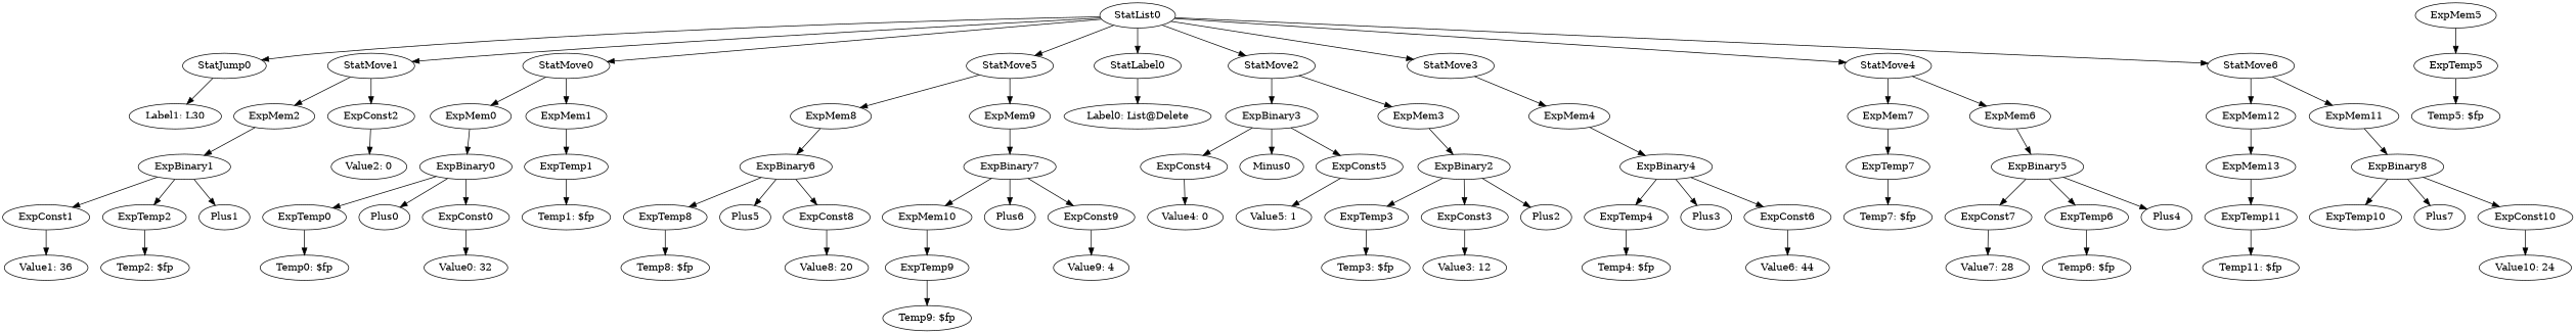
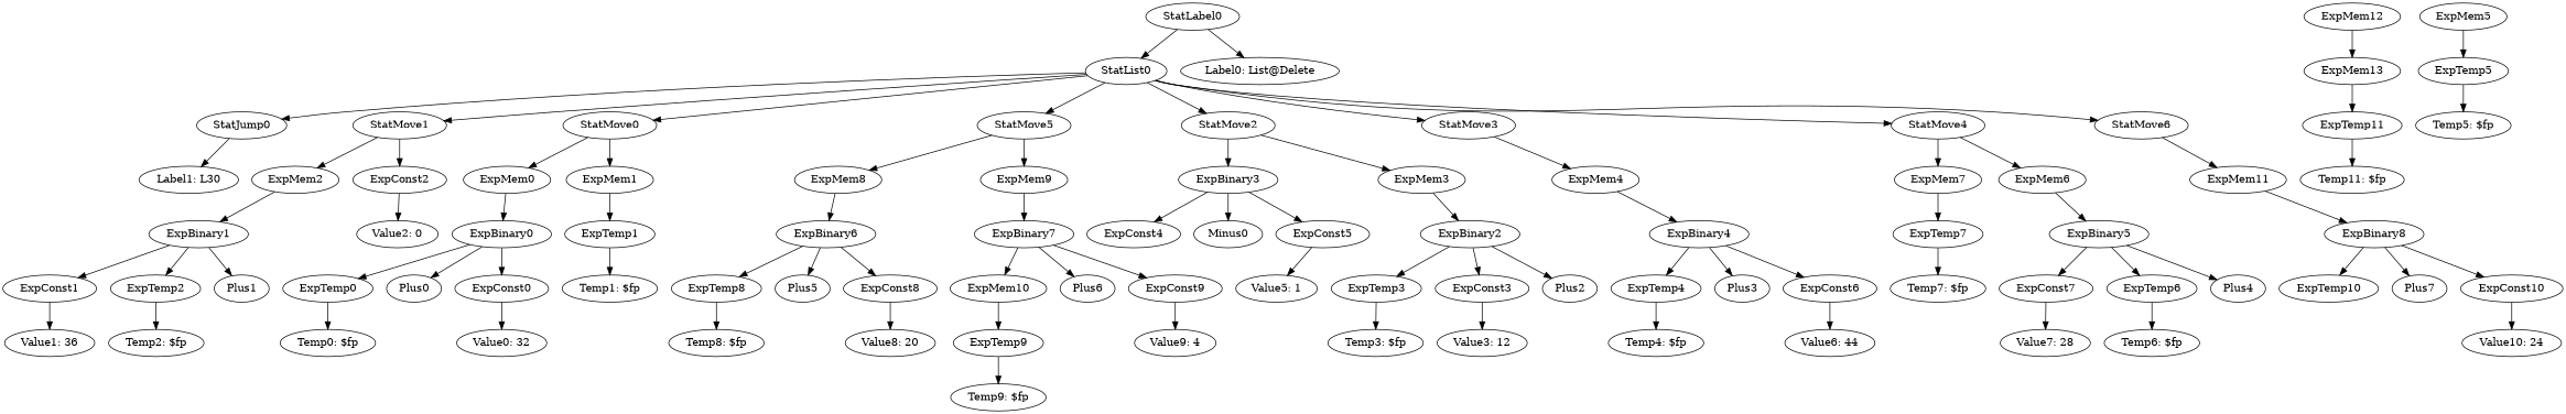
  digraph {
    ordering=out
    StatJump0
    "Label1: L30"
    ExpMem12
    ExpMem13
    ExpTemp11
    "Temp11: $fp"
    ExpMem11
    ExpBinary8
    ExpTemp10
    Plus7
    ExpConst10
    "Value10: 24"
    ExpMem8
    ExpBinary6
    ExpTemp8
    Plus5
    ExpConst8
    "Temp8: $fp"
    "Value8: 20"
    ExpTemp3
    "Temp3: $fp"
    ExpConst3
    "Value3: 12"
    ExpConst7
    "Value7: 28"
    StatMove1
    ExpMem2
    ExpConst2
    ExpBinary1
    "Value2: 0"
    ExpConst1
    ExpTemp2
    Plus1
    "Value1: 36"
    ExpBinary0
    ExpTemp0
    Plus0
    ExpConst0
    "Temp0: $fp"
    "Value0: 32"
    ExpMem4
    ExpBinary4
    ExpTemp4
    Plus3
    ExpConst6
    "Temp4: $fp"
    "Value6: 44"
    StatMove0
    ExpMem0
    ExpMem1
    ExpTemp1
    "Temp1: $fp"
    ExpBinary3
    ExpConst4
    Minus0
    ExpConst5
-   "Value4: 0"
    "Value5: 1"
    StatMove5
    ExpMem9
    ExpBinary7
    ExpMem10
    Plus6
    ExpConst9
    "Temp2: $fp"
    ExpMem7
    ExpTemp7
    "Temp7: $fp"
    StatList0
    StatLabel0
    StatMove2
    StatMove3
    StatMove4
    StatMove6
    "Label0: List@Delete"
    ExpMem3
    ExpMem6
    ExpBinary2
    ExpMem5
    ExpTemp5
    ExpBinary5
    Plus2
    "Temp5: $fp"
    ExpTemp6
    Plus4
    ExpTemp9
    "Value9: 4"
    "Temp9: $fp"
    "Temp6: $fp"
    StatJump0 -> "Label1: L30"
    ExpMem12 -> ExpMem13
    ExpMem13 -> ExpTemp11
    ExpTemp11 -> "Temp11: $fp"
    ExpMem11 -> ExpBinary8
    ExpBinary8 -> ExpTemp10
    ExpBinary8 -> Plus7
    ExpBinary8 -> ExpConst10
    ExpConst10 -> "Value10: 24"
    ExpMem8 -> ExpBinary6
    ExpBinary6 -> ExpTemp8
    ExpBinary6 -> Plus5
    ExpBinary6 -> ExpConst8
    ExpTemp8 -> "Temp8: $fp"
    ExpConst8 -> "Value8: 20"
    ExpTemp3 -> "Temp3: $fp"
    ExpConst3 -> "Value3: 12"
    ExpConst7 -> "Value7: 28"
    StatMove1 -> ExpMem2
    StatMove1 -> ExpConst2
    ExpMem2 -> ExpBinary1
    ExpConst2 -> "Value2: 0"
    ExpBinary1 -> ExpConst1
    ExpBinary1 -> ExpTemp2
    ExpBinary1 -> Plus1
    ExpConst1 -> "Value1: 36"
    ExpTemp2 -> "Temp2: $fp"
    ExpBinary0 -> ExpTemp0
    ExpBinary0 -> Plus0
    ExpBinary0 -> ExpConst0
    ExpTemp0 -> "Temp0: $fp"
    ExpConst0 -> "Value0: 32"
    ExpMem4 -> ExpBinary4
    ExpBinary4 -> ExpTemp4
    ExpBinary4 -> Plus3
    ExpBinary4 -> ExpConst6
    ExpTemp4 -> "Temp4: $fp"
    ExpConst6 -> "Value6: 44"
    StatMove0 -> ExpMem0
    StatMove0 -> ExpMem1
    ExpMem0 -> ExpBinary0
    ExpMem1 -> ExpTemp1
    ExpTemp1 -> "Temp1: $fp"
    ExpBinary3 -> ExpConst4
    ExpBinary3 -> Minus0
    ExpBinary3 -> ExpConst5
-   ExpConst4 -> "Value4: 0"
    ExpConst5 -> "Value5: 1"
    StatMove5 -> ExpMem8
    StatMove5 -> ExpMem9
    ExpMem9 -> ExpBinary7
    ExpBinary7 -> ExpMem10
    ExpBinary7 -> Plus6
    ExpBinary7 -> ExpConst9
    ExpMem10 -> ExpTemp9
    ExpConst9 -> "Value9: 4"
    ExpMem7 -> ExpTemp7
    ExpTemp7 -> "Temp7: $fp"
    StatList0 -> StatJump0
    StatList0 -> StatMove1
    StatList0 -> StatMove0
    StatList0 -> StatMove5
-   StatList0 -> StatLabel0
+   StatLabel0 -> StatList0
    StatList0 -> StatMove2
    StatList0 -> StatMove3
    StatList0 -> StatMove4
    StatList0 -> StatMove6
    StatLabel0 -> "Label0: List@Delete"
    StatMove2 -> ExpBinary3
    StatMove2 -> ExpMem3
    StatMove3 -> ExpMem4
    StatMove4 -> ExpMem7
    StatMove4 -> ExpMem6
-   StatMove6 -> ExpMem12
    StatMove6 -> ExpMem11
    ExpMem3 -> ExpBinary2
    ExpMem6 -> ExpBinary5
    ExpBinary2 -> ExpTemp3
    ExpBinary2 -> ExpConst3
    ExpBinary2 -> Plus2
    ExpMem5 -> ExpTemp5
    ExpTemp5 -> "Temp5: $fp"
    ExpBinary5 -> ExpConst7
    ExpBinary5 -> ExpTemp6
    ExpBinary5 -> Plus4
    ExpTemp6 -> "Temp6: $fp"
    ExpTemp9 -> "Temp9: $fp"
  }
